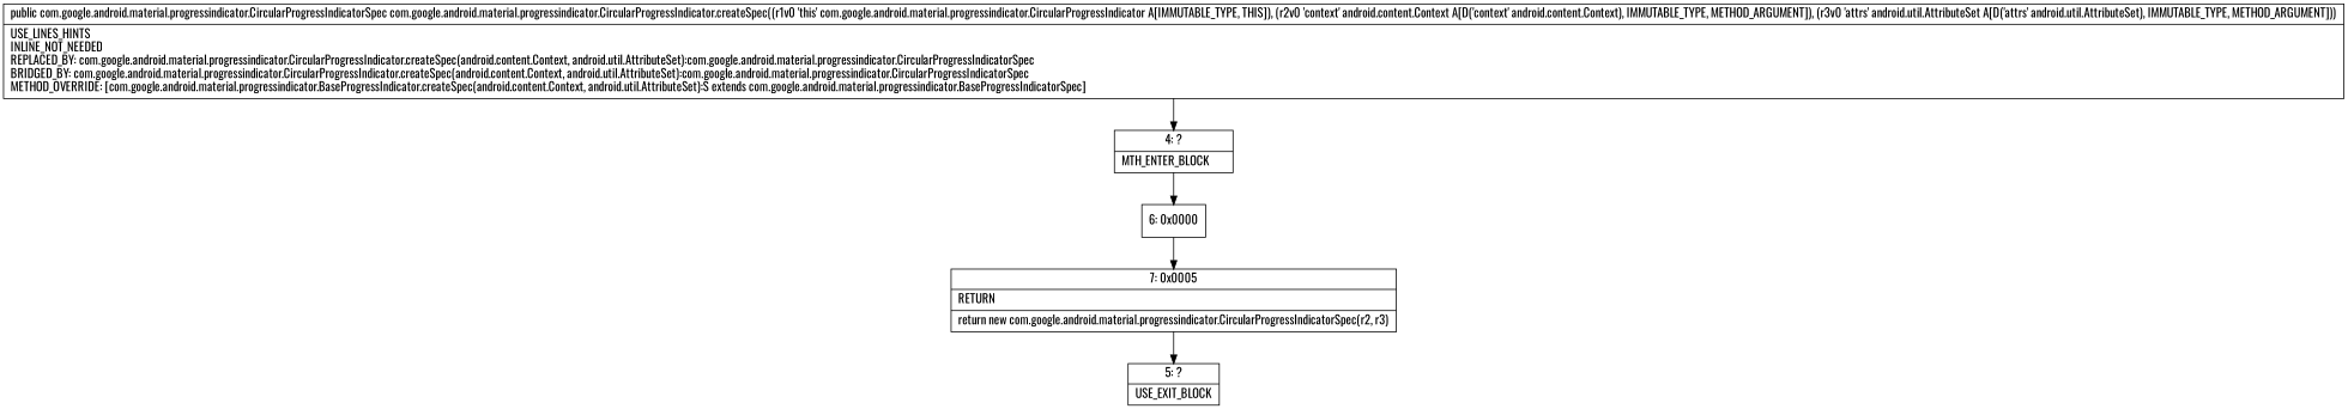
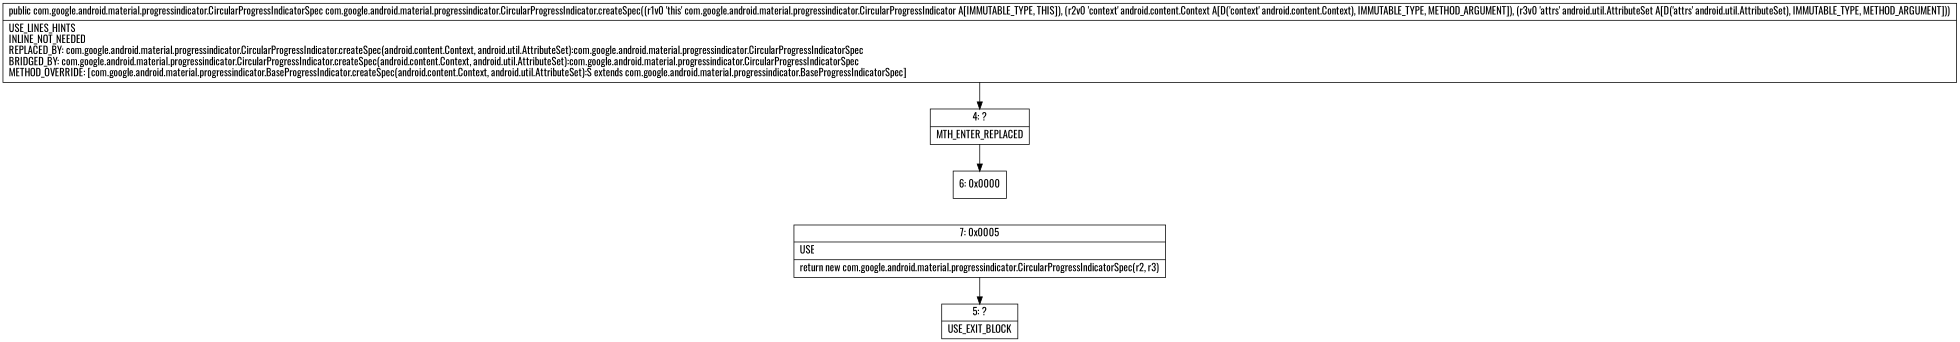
  digraph {
    fontname=Oswald
    node [fontname=Oswald shape=record]
    edge [fontname=Oswald]
-   n1 [label="{4\:\ ?|MTH_ENTER_BLOCK\l}"]
+   n1 [label="{4\:\ ?|MTH_ENTER_REPLACED\l}"]
    n2 [label="{6\:\ 0x0000}"]
-   n3 [label="{7\:\ 0x0005|RETURN\l|return new com.google.android.material.progressindicator.CircularProgressIndicatorSpec(r2, r3)\l}"]
+   n3 [label="{7\:\ 0x0005|USE\l|return new com.google.android.material.progressindicator.CircularProgressIndicatorSpec(r2, r3)\l}"]
    n4 [label="{5\:\ ?|USE_EXIT_BLOCK\l}"]
    n5 [label="{public com.google.android.material.progressindicator.CircularProgressIndicatorSpec com.google.android.material.progressindicator.CircularProgressIndicator.createSpec((r1v0 'this' com.google.android.material.progressindicator.CircularProgressIndicator A[IMMUTABLE_TYPE, THIS]), (r2v0 'context' android.content.Context A[D('context' android.content.Context), IMMUTABLE_TYPE, METHOD_ARGUMENT]), (r3v0 'attrs' android.util.AttributeSet A[D('attrs' android.util.AttributeSet), IMMUTABLE_TYPE, METHOD_ARGUMENT]))  | USE_LINES_HINTS\lINLINE_NOT_NEEDED\lREPLACED_BY: com.google.android.material.progressindicator.CircularProgressIndicator.createSpec(android.content.Context, android.util.AttributeSet):com.google.android.material.progressindicator.CircularProgressIndicatorSpec\lBRIDGED_BY: com.google.android.material.progressindicator.CircularProgressIndicator.createSpec(android.content.Context, android.util.AttributeSet):com.google.android.material.progressindicator.CircularProgressIndicatorSpec\lMETHOD_OVERRIDE: [com.google.android.material.progressindicator.BaseProgressIndicator.createSpec(android.content.Context, android.util.AttributeSet):S extends com.google.android.material.progressindicator.BaseProgressIndicatorSpec]\l}"]
    n1 -> n2
-   n2 -> n3
    n3 -> n4
    n5 -> n1
  }
